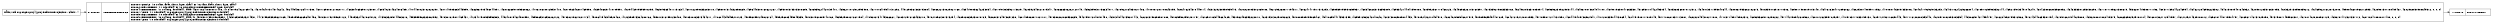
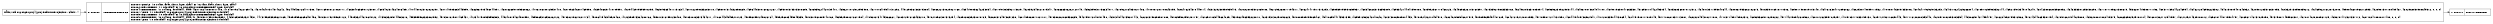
  digraph {
    rankdir=LR
    node [shape=record]
    n1 [label="{0\:\ 0x0000|MTH_ENTER_BLOCK\l|0x0000: CONST  (r0 I:?[int, float, short, byte, char]) = (76 ?[int, float, short, byte, char]) \l0x0002: NEW_ARRAY  (r1 I:double[]) = (r0 I:int A[IMMUTABLE_TYPE]) type: double[] \l0x0004: FILL_ARRAY  (r1 I:?[long, double][]), data: [4607182418800017408, \-4784807924822765746, \-4678464073145746242, 4524454367264777388, 4607169808721060771, \-4665840636901725080, \-4685402514324806485, \-4704480023782828290, 4607140985683445599, \-4662567905496044891, \-4681626897005560862, \-4706106180125937418, 4607092346807469998, \-4659486697410709991, \-4679442979595976759, 4525793654011151634, 4607022090653283018, \-4658007314652858669, \-4696448300160621267, \-4695000375373308605, 4606939224420139401, \-4656271072512995988, \-4677076479541731292, 4491290361365793884, 4606822130829827768, \-4654190856242233854, \-4677097383392115619, 4520392545021879347, 4606666306282720749, \-4652399031756634077, \-4678922164830677486, \-4700087281708643159, 4606476254378445714, \-4651329258950939475, \-4676028003502069788, 4527295268877194311, 4606247471517375293, \-4650539795950659937, \-4683468265756393809, \-4695342144841590088, 4605992567778466123, \-4649696526103760397, \-4675339275865333768, 4524961856378858974, 4605696230922985144, \-4648670875604047100, \-4679019630047665338, 4516930104422453054, 4605368368870112572, \-4648013571995840644, \-4680867953682182675, 4516939076918770506, 4605017988819103148, \-4647616384772896062, \-4682938740899711532, \-4700887463097333006, 4604647792929733293, \-4647310624225266804, \-4678570259983332144, \-4692159733491048240, 4604238866083568052, \-4646533307253038298, \-4671877105621388619, 4536287415588771156, 4603771392442246994, \-4646212846956225302, 4546150809401646932, 4528981283576657053, 4603329138958839212, \-4646992216128732008, 4550846601966172593, 4528981307188489467, 4602968850988649572, 0, 0, 0] \l0x0007: SPUT  (r1 I:double[]) org.osgeo.proj4j.proj.RobinsonProjection.X double[] \l0x0009: NEW_ARRAY  (r0 I:double[]) = (r0 I:int A[IMMUTABLE_TYPE]) type: double[] \l0x000b: FILL_ARRAY  (r0 I:?[long, double][]), data: [0, 4578301735109615891, 4465769389923274531, 4473155293925627065, 4589095962696497496, 4578301792755691122, 4490933244678679722, \-4739633285744503216, 4593599562323867992, 4578301619817465431, \-4723417508935556583, 4492408194624900551, 4595869376536062722, 4578302196278217734, 4508641546948528468, \-4722398573364280766, 4598103161951238488, 4578300063373434211, \-4706044345459210723, 4509560557245026764, 4599256083455845335, 4578307960885740768, 4525925880272671984, \-4705202734749366661, 4600372976163433218, 4578278561387373294, \-4689028639230078765, 4526803764973657238, 4601489868871021101, 4578388261868536635, 4542799172048191450, \-4691348442735207442, 4602603158698907088, 4578255502957281157, \-4676507065445664025, 4531562496353222870, 4603193130250092623, 4578088905799865467, 4541069944743931399, \-4695512563242040646, 4603738065805004453, 4578092422210454518, \-4682482058546027519, 4515055655494407605, 4604272192720810593, 4577899077274131950, \-4684479409736567541, \-4707200335044738654, 4604791908117809149, 4577700601837113881, \-4682220454200271800, \-4710371489140582312, 4605293609116298222, 4577442750942608560, \-4681072623997029297, \-4705703777833199130, 4605772792116650443, 4577116128280353440, \-4678970082093083354, 4483062514274554757, 4606224052799312966, 4576743440639381754, \-4678976021944675088, \-4692208007882419375, 4606636582525180104, 4576001362712941557, \-4672125214329180012, \-4696787448715504757, 4606967146737829098, 4573758071459960307, \-4670014028280961129, \-4696787472327337172, 4607182418800017408, 0, 0, 0] \l0x000e: SPUT  (r0 I:double[]) org.osgeo.proj4j.proj.RobinsonProjection.Y double[] \l}"]
-   n2 [label="{1\:\ 0x0010|0x0010: ARRAY   \l}"]
+   n2 [label="{1\:\ 0x0010|0x0010: RETURN   \l}"]
    n3 [label="{static void org.osgeo.proj4j.proj.RobinsonProjection.\<clinit\>() }"]
    n1 -> n2
    n3 -> n1
  }
